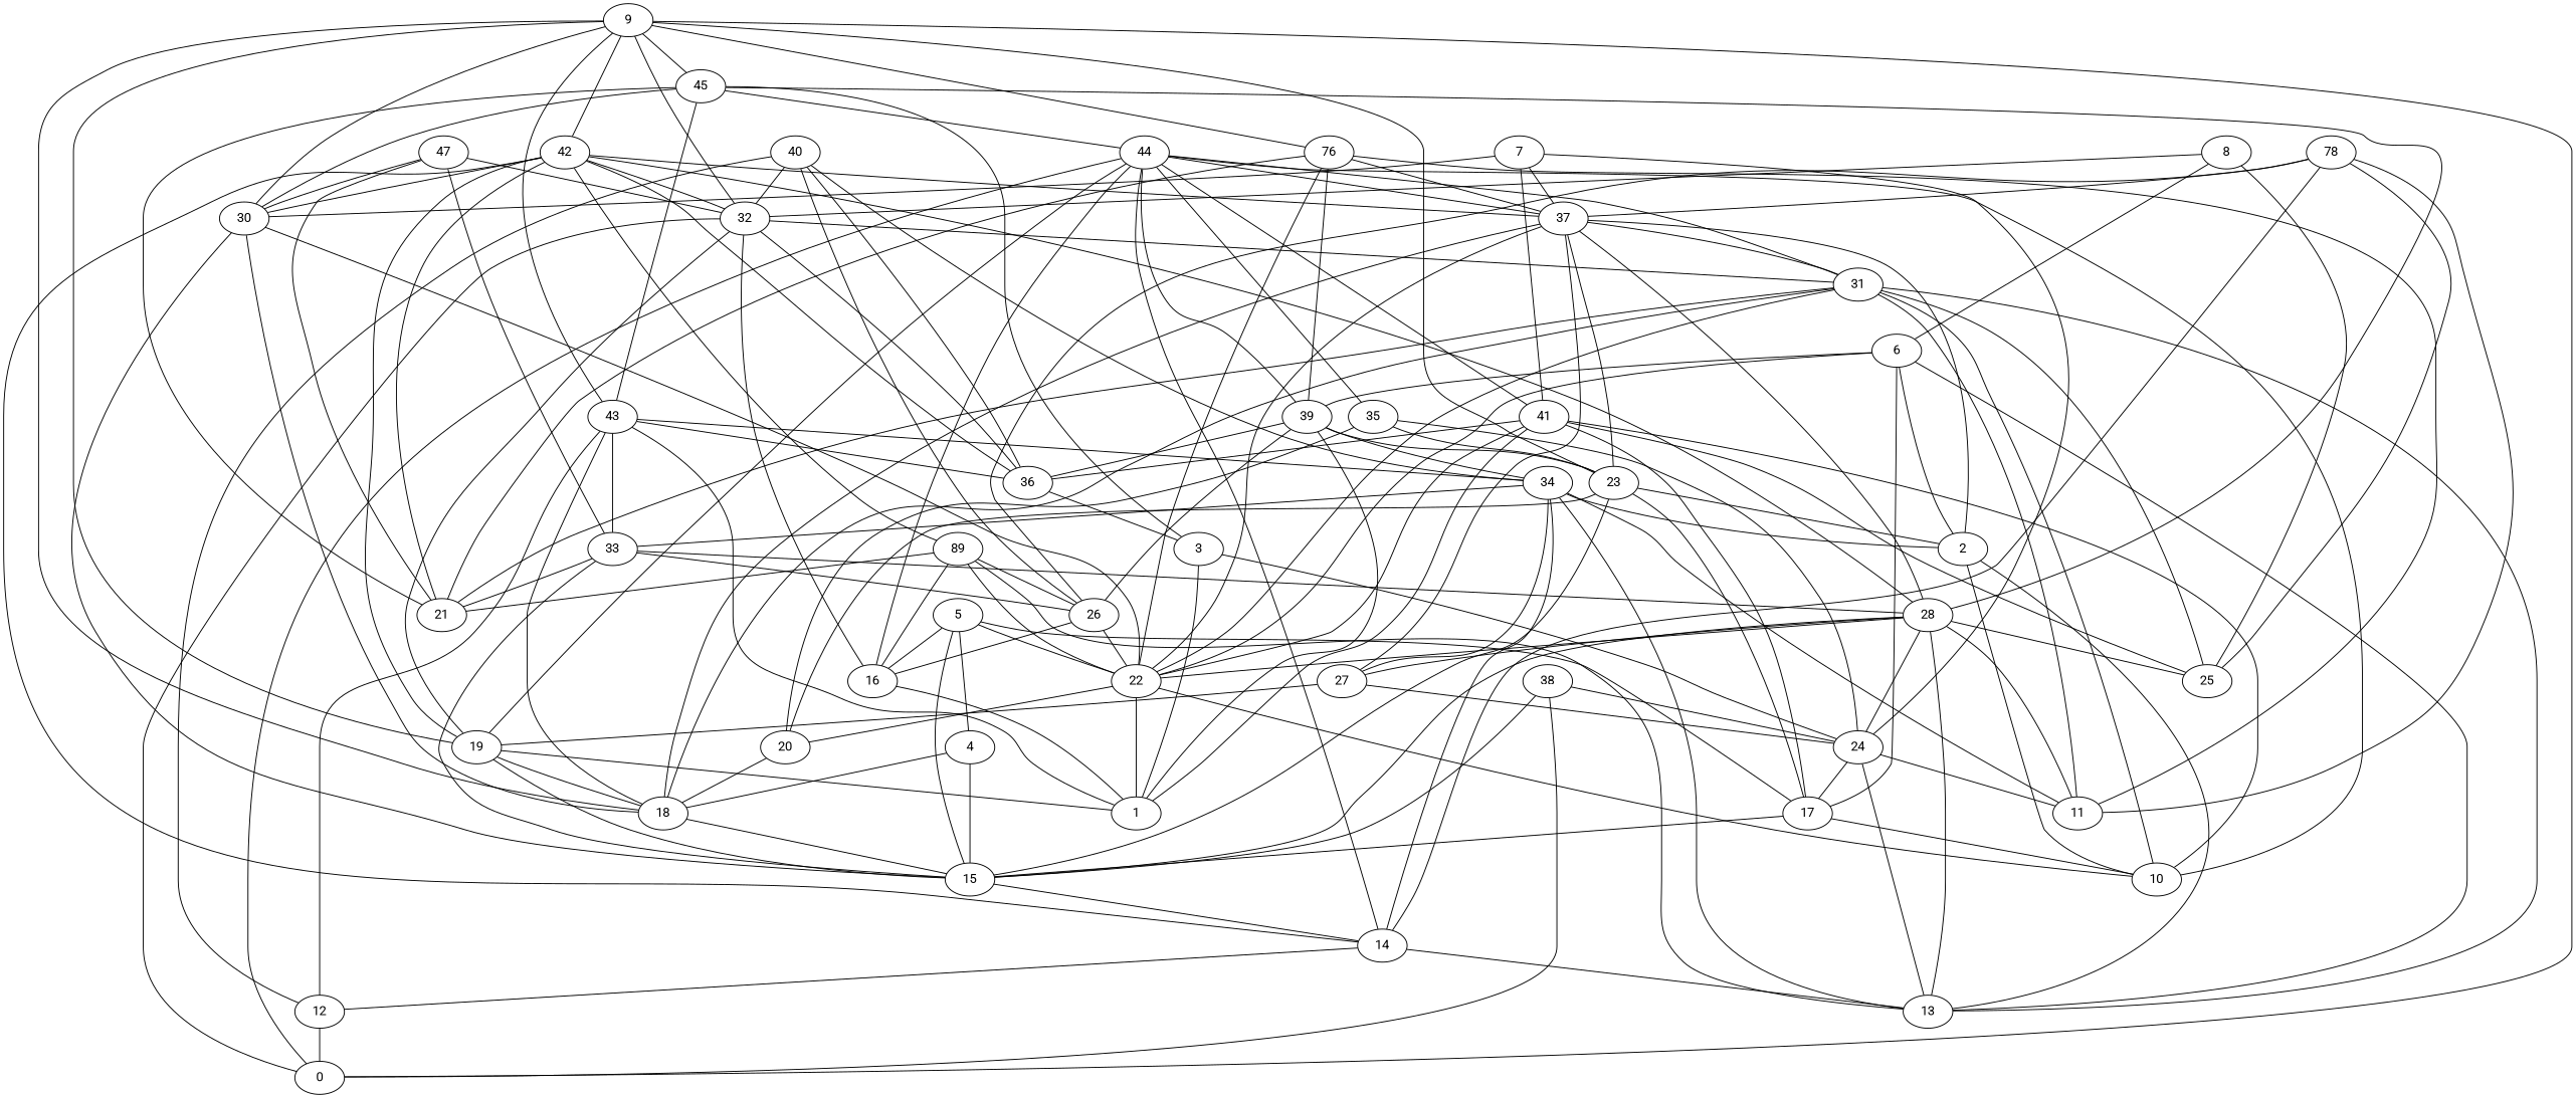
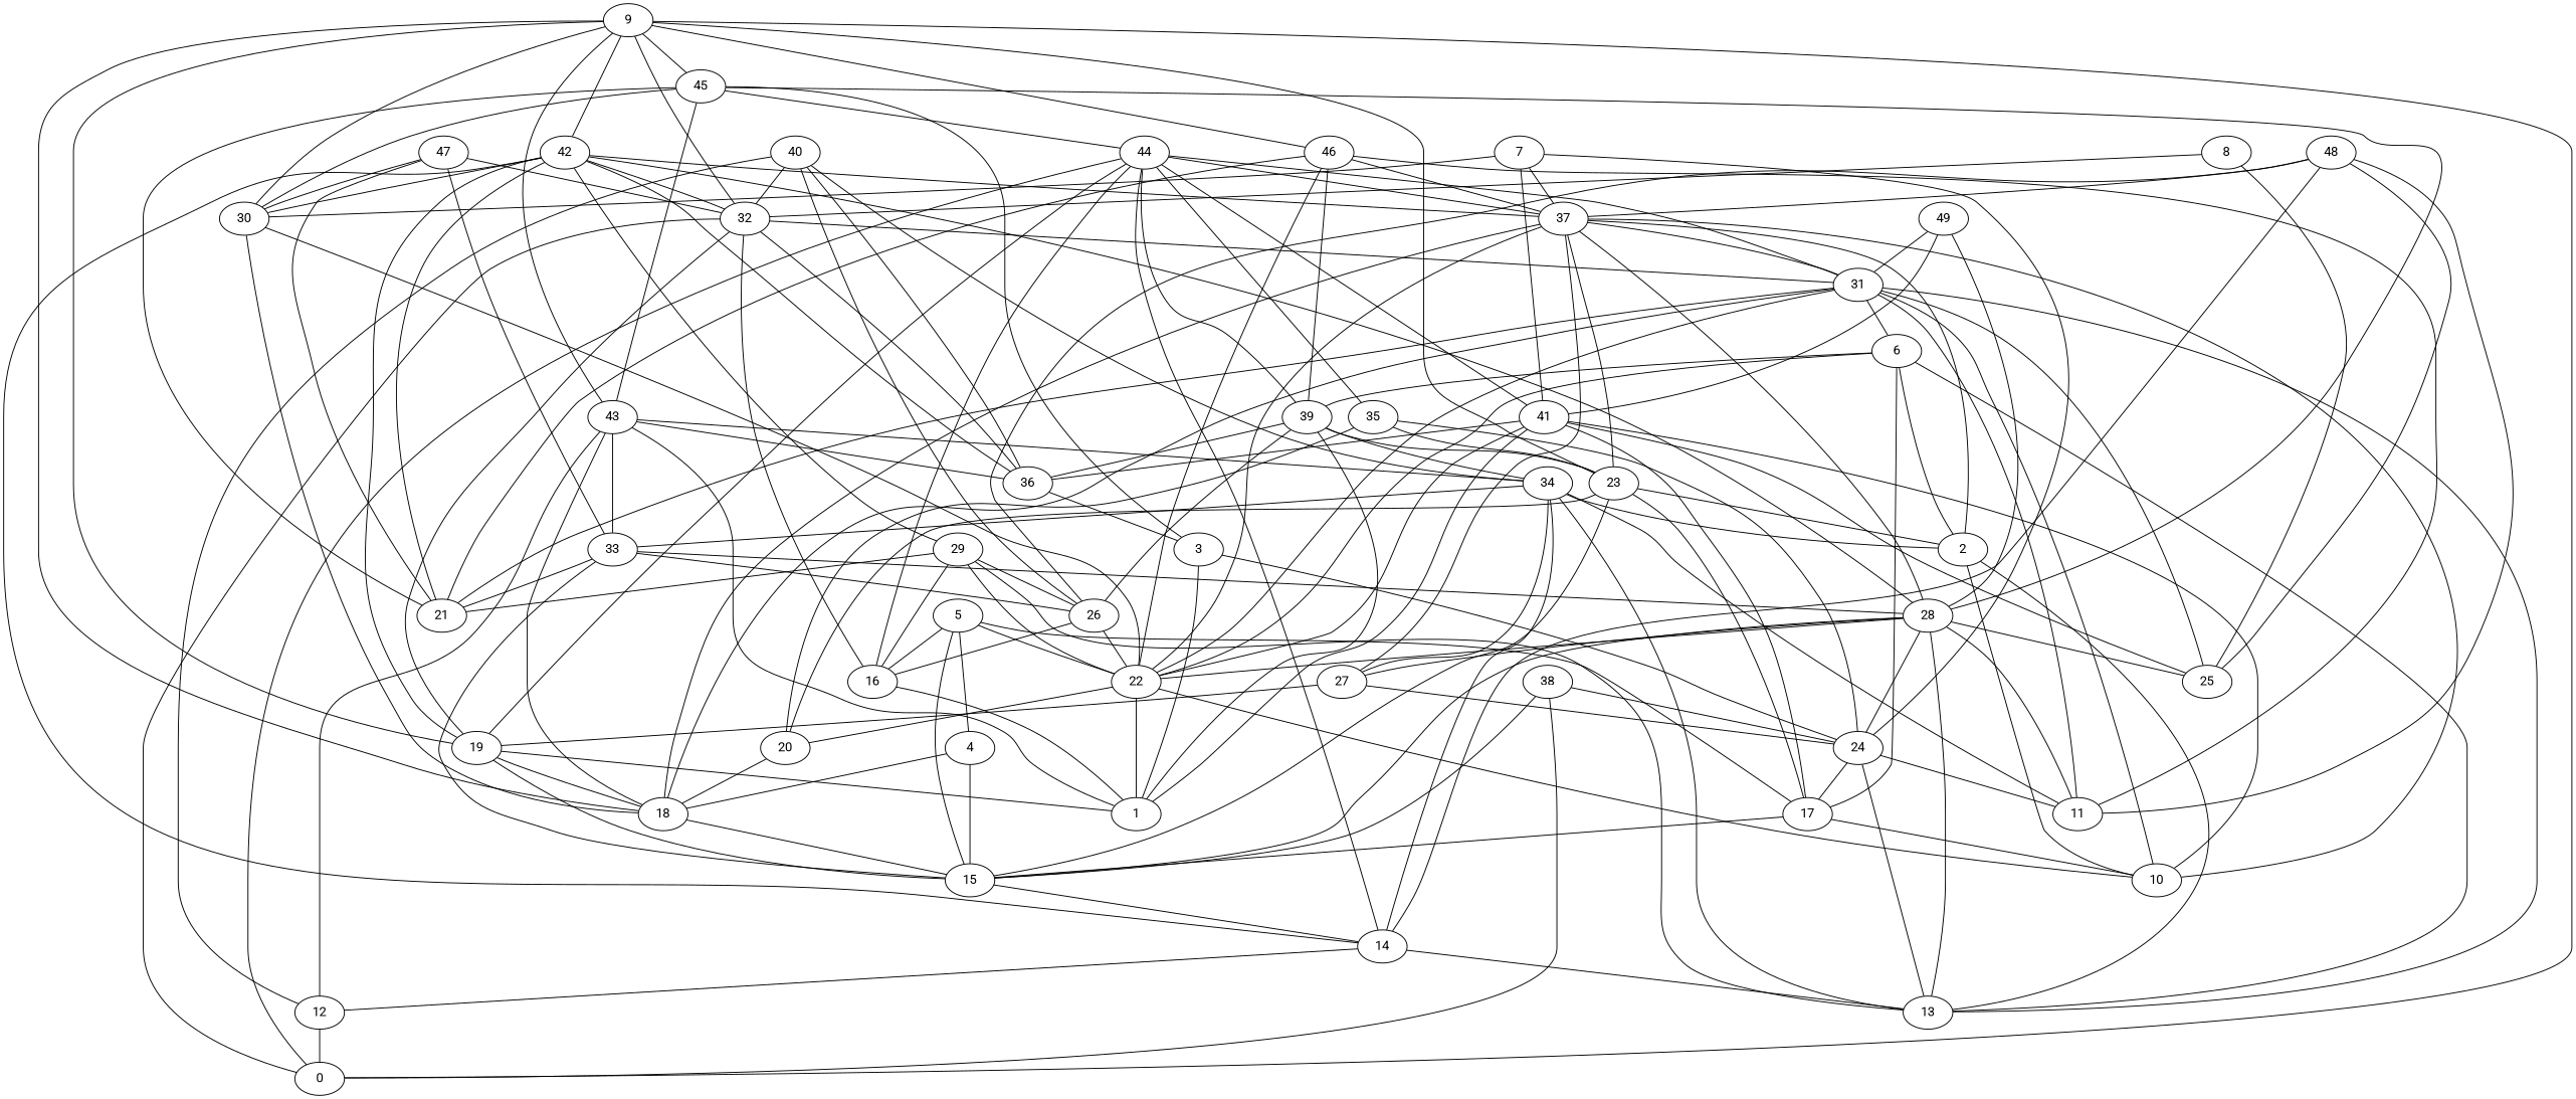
  digraph {
    fontname=Roboto
    node [fontname=Roboto]
    edge [color=black dir=none fontname=Roboto]
    33
    21
    26
    15
    28
    22
    16
    14
    47
    30
    32
    18
    0
    31
    19
    8
    25
    6
    13
    17
    2
    39
    38
    24
    11
    20
    1
    10
-   29 [label=89]
+   29
    5
    4
    40
    36
    12
    34
    3
    7
    37
    41
    27
    23
    35
    45
    44
    43
-   46 [label=76]
-   48 [label=78]
+   46
+   48
    9
    42
+   49
    subgraph sub_1 {
      33
      21
      26
      15
      28
      22
      16
      14
      47
      30
      32
      18
      0
      31
      19
      8
      25
      6
      13
      17
      2
      39
      38
      24
      11
      20
      1
      10
      29
      5
      4
      40
      36
      12
      34
      3
      7
      37
      41
      27
      23
      35
      45
      44
      43
      46
      48
      9
      42
+     49
    }
    33 -> 21
    33 -> 26
    33 -> 15
    33 -> 28
    26 -> 22
    26 -> 16
    15 -> 14
    28 -> 15
    28 -> 22
    28 -> 25
    28 -> 13
    28 -> 24
    28 -> 11
    28 -> 27
    22 -> 20
    22 -> 1
    22 -> 10
    16 -> 1
    14 -> 13
    14 -> 12
    47 -> 33
    47 -> 21
    47 -> 30
    47 -> 32
-   30 -> 15
    30 -> 22
    30 -> 18
    32 -> 16
    32 -> 0
    32 -> 31
    32 -> 19
    18 -> 15
    31 -> 21
    31 -> 22
    31 -> 18
    31 -> 25
    31 -> 13
    31 -> 11
    31 -> 10
    19 -> 15
    19 -> 18
    19 -> 1
    8 -> 32
    8 -> 25
-   8 -> 6
+   31 -> 6
    6 -> 22
    6 -> 13
    6 -> 17
    6 -> 2
    6 -> 39
    17 -> 15
    17 -> 10
    2 -> 13
    2 -> 10
    39 -> 26
    39 -> 1
    39 -> 36
    39 -> 34
    39 -> 23
    38 -> 15
    38 -> 0
    38 -> 24
    24 -> 13
    24 -> 17
    24 -> 11
    20 -> 18
    29 -> 21
    29 -> 26
    29 -> 22
    29 -> 16
    29 -> 13
    5 -> 15
    5 -> 22
    5 -> 16
    5 -> 17
    5 -> 4
    4 -> 15
    4 -> 18
    40 -> 26
    40 -> 32
    40 -> 36
    40 -> 12
    40 -> 34
    36 -> 32
    36 -> 3
    12 -> 0
    34 -> 33
    34 -> 14
    34 -> 13
    34 -> 2
    34 -> 11
    34 -> 27
    3 -> 24
    3 -> 1
    7 -> 30
    7 -> 24
    7 -> 37
    7 -> 41
    37 -> 28
    37 -> 22
    37 -> 18
    37 -> 31
    37 -> 2
    37 -> 27
    37 -> 23
    41 -> 22
    41 -> 25
    41 -> 17
    41 -> 1
    41 -> 10
    41 -> 36
    27 -> 19
    27 -> 24
    23 -> 15
    23 -> 17
    23 -> 2
    23 -> 20
    35 -> 24
    35 -> 20
    35 -> 23
    45 -> 21
    45 -> 28
    45 -> 30
    45 -> 3
    45 -> 44
    45 -> 43
    44 -> 16
    44 -> 14
    44 -> 0
    44 -> 31
    44 -> 19
    44 -> 39
-   44 -> 10
+   37 -> 10
    44 -> 37
    44 -> 41
    44 -> 35
    43 -> 33
    43 -> 18
    43 -> 1
    43 -> 36
    43 -> 12
    43 -> 34
    46 -> 21
    46 -> 22
    46 -> 39
    46 -> 11
    46 -> 37
    48 -> 26
    48 -> 14
    48 -> 25
    48 -> 11
    48 -> 37
    9 -> 30
    9 -> 32
    9 -> 18
    9 -> 0
    9 -> 19
    9 -> 23
    9 -> 45
    9 -> 43
    9 -> 46
    9 -> 42
    42 -> 21
    42 -> 28
    42 -> 14
    42 -> 30
    42 -> 32
    42 -> 19
    42 -> 29
    42 -> 36
    42 -> 37
+   49 -> 28
+   49 -> 31
+   49 -> 41
  }
